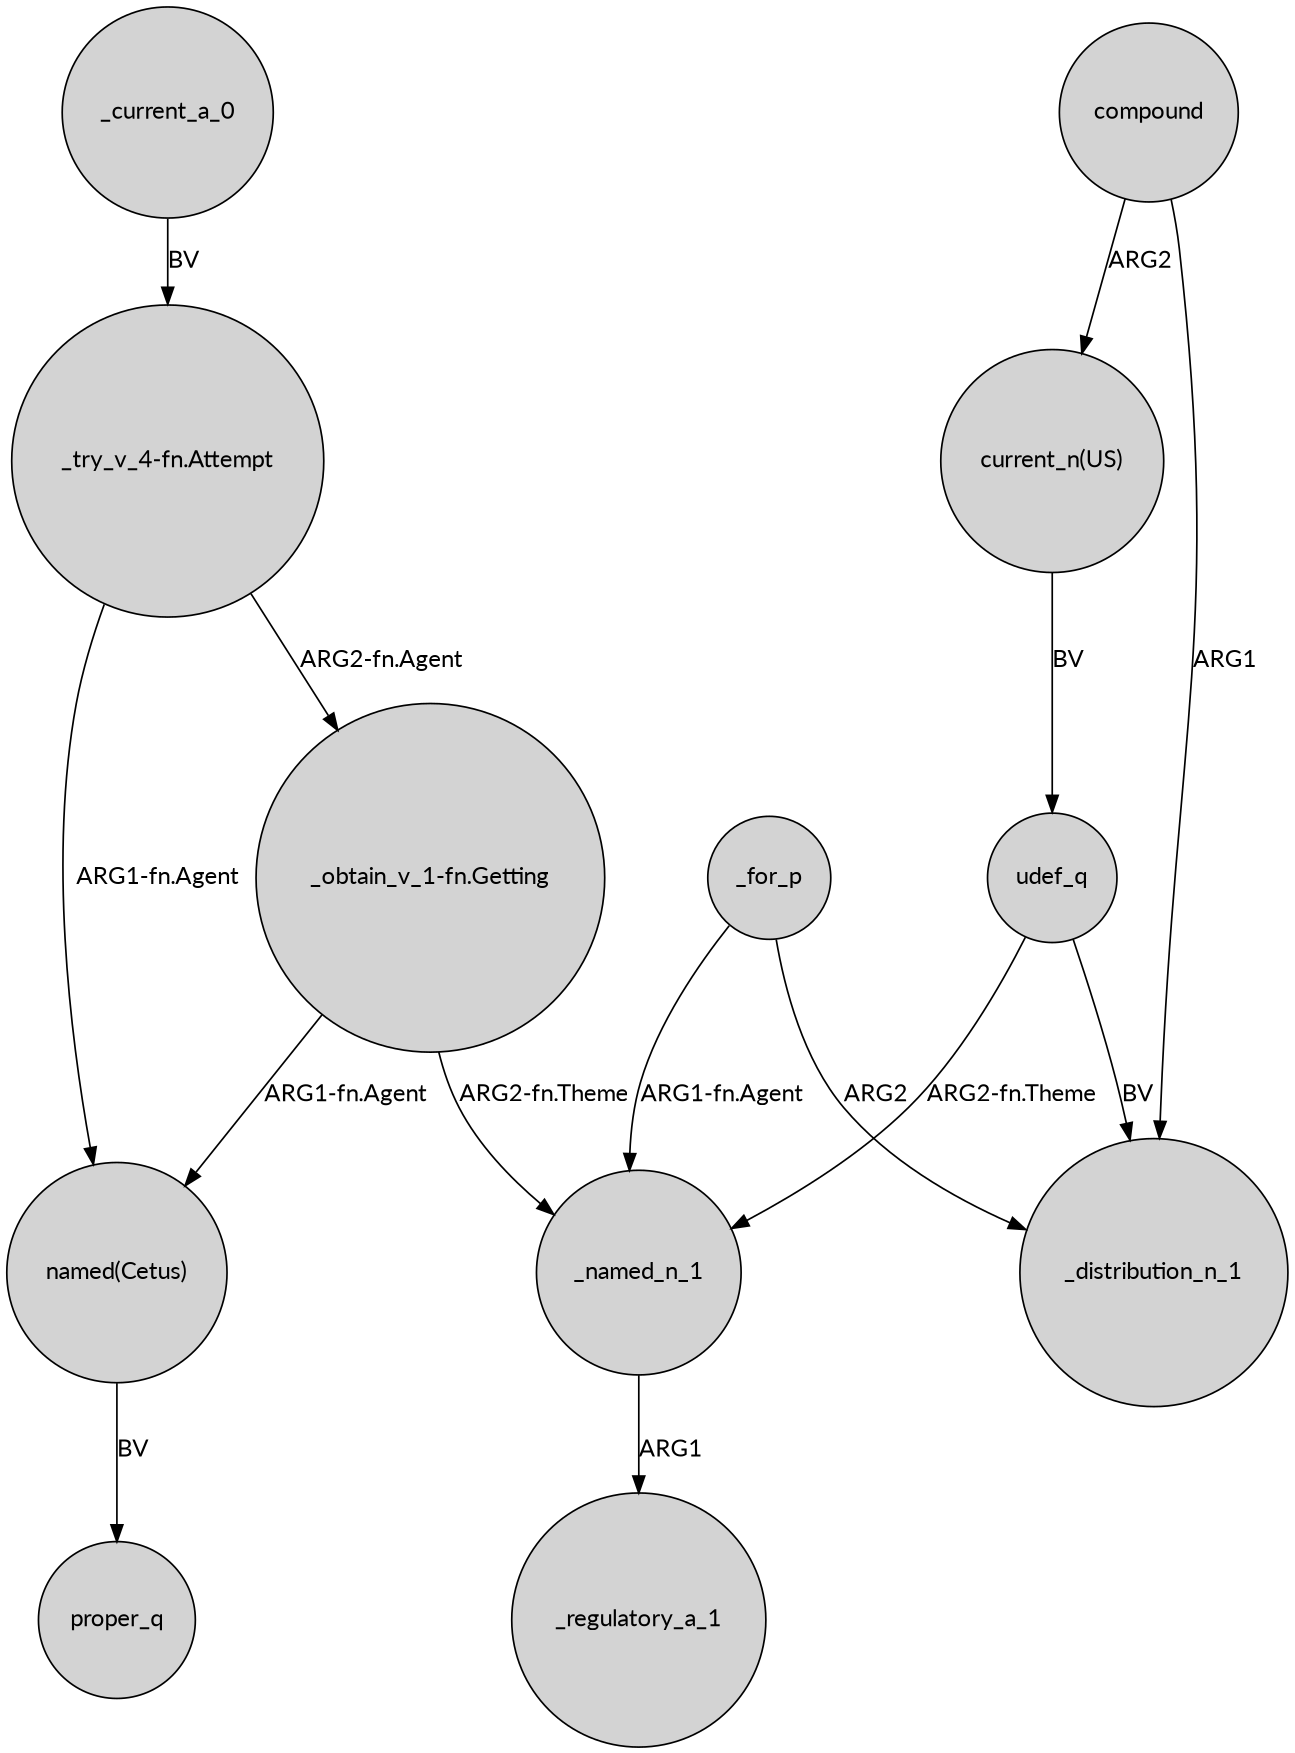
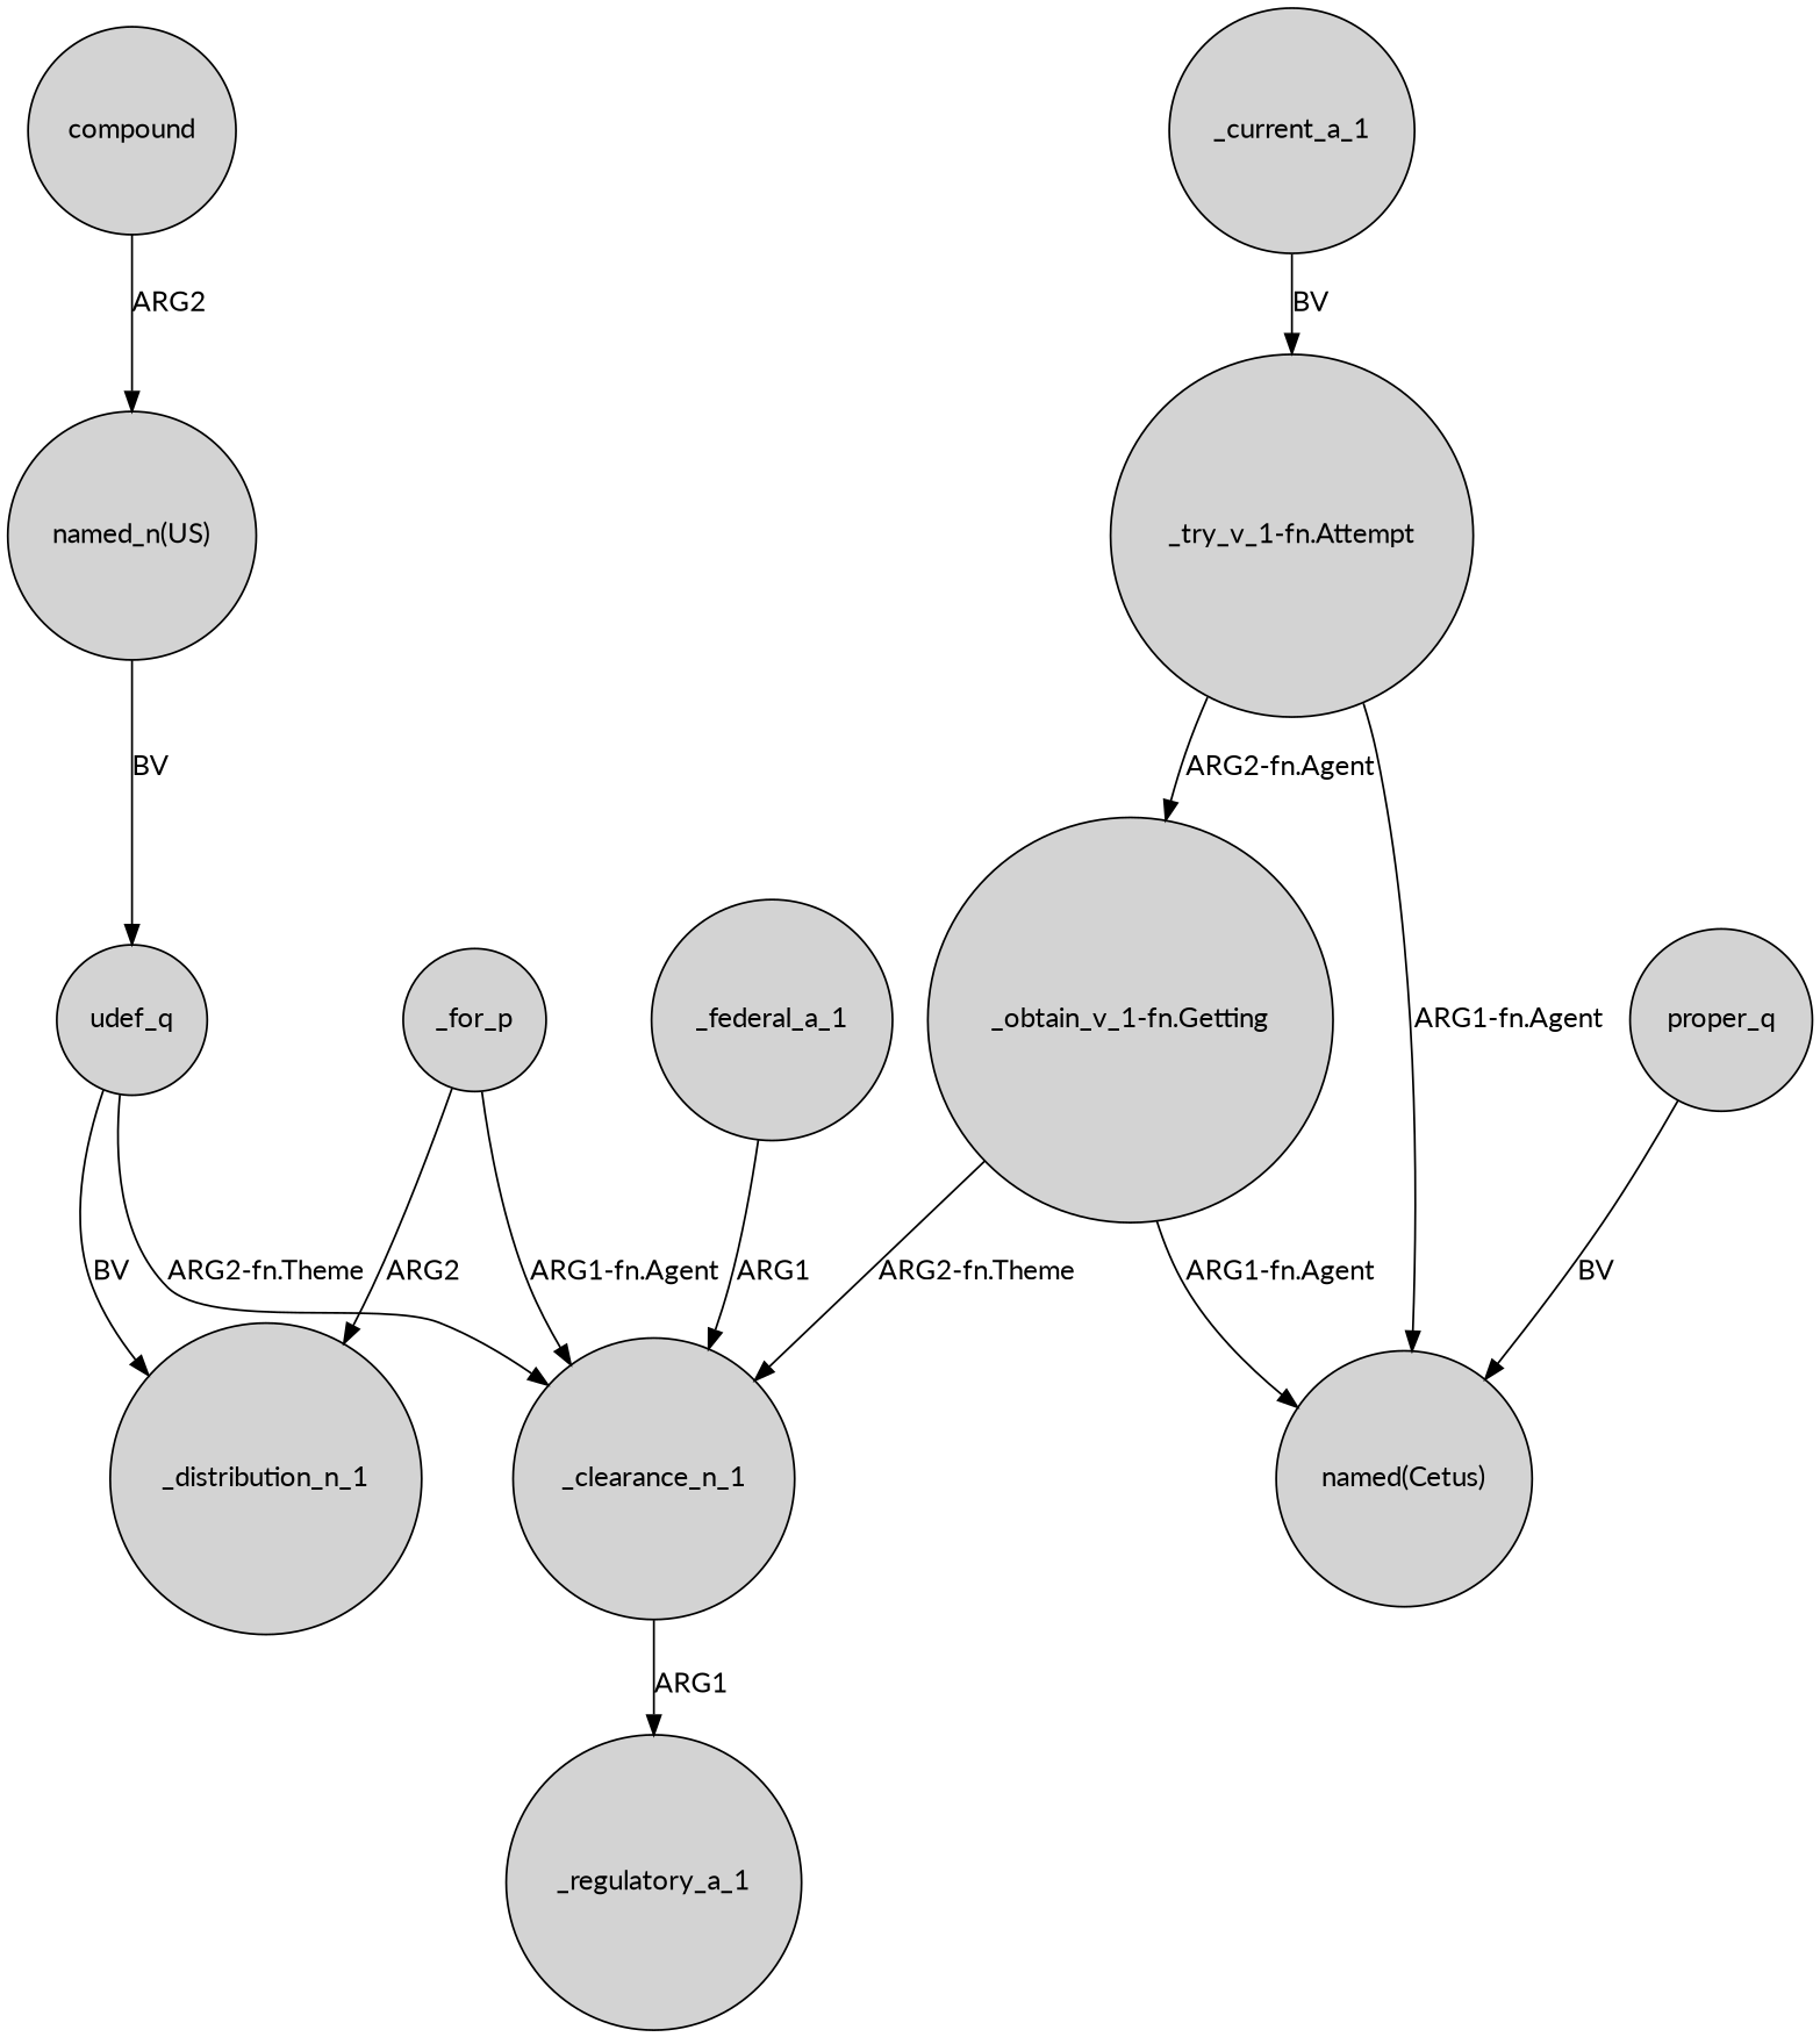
  digraph {
    fontname=Lato
    node [fontname=Lato shape=circle style=filled]
    edge [fontname=Lato]
    proper_q
    "named(Cetus)"
-   "_try_v_1-fn.Attempt" [label="_try_v_4-fn.Attempt"]
+   "_try_v_1-fn.Attempt"
    "_obtain_v_1-fn.Getting"
-   _clearance_n_1 [label=_named_n_1]
+   _clearance_n_1
    _for_p
    _distribution_n_1
    _regulatory_a_1
    udef_q
-   "named_n(US)" [label="current_n(US)"]
+   "named_n(US)"
+   _federal_a_1
    compound
-   _current_a_1 [label=_current_a_0]
-   "named(Cetus)" -> proper_q [label=BV]
+   _current_a_1
+   proper_q -> "named(Cetus)" [label=BV]
    "_try_v_1-fn.Attempt" -> "named(Cetus)" [label="ARG1-fn.Agent"]
    "_try_v_1-fn.Attempt" -> "_obtain_v_1-fn.Getting" [label="ARG2-fn.Agent"]
    "_obtain_v_1-fn.Getting" -> "named(Cetus)" [label="ARG1-fn.Agent"]
    "_obtain_v_1-fn.Getting" -> _clearance_n_1 [label="ARG2-fn.Theme"]
    _clearance_n_1 -> _regulatory_a_1 [label=ARG1]
    _for_p -> _clearance_n_1 [label="ARG1-fn.Agent"]
    _for_p -> _distribution_n_1 [label=ARG2]
    udef_q -> _clearance_n_1 [label="ARG2-fn.Theme"]
    udef_q -> _distribution_n_1 [label=BV]
    "named_n(US)" -> udef_q [label=BV]
-   compound -> _distribution_n_1 [label=ARG1]
+   _federal_a_1 -> _clearance_n_1 [label=ARG1]
    compound -> "named_n(US)" [label=ARG2]
    _current_a_1 -> "_try_v_1-fn.Attempt" [label=BV]
  }
